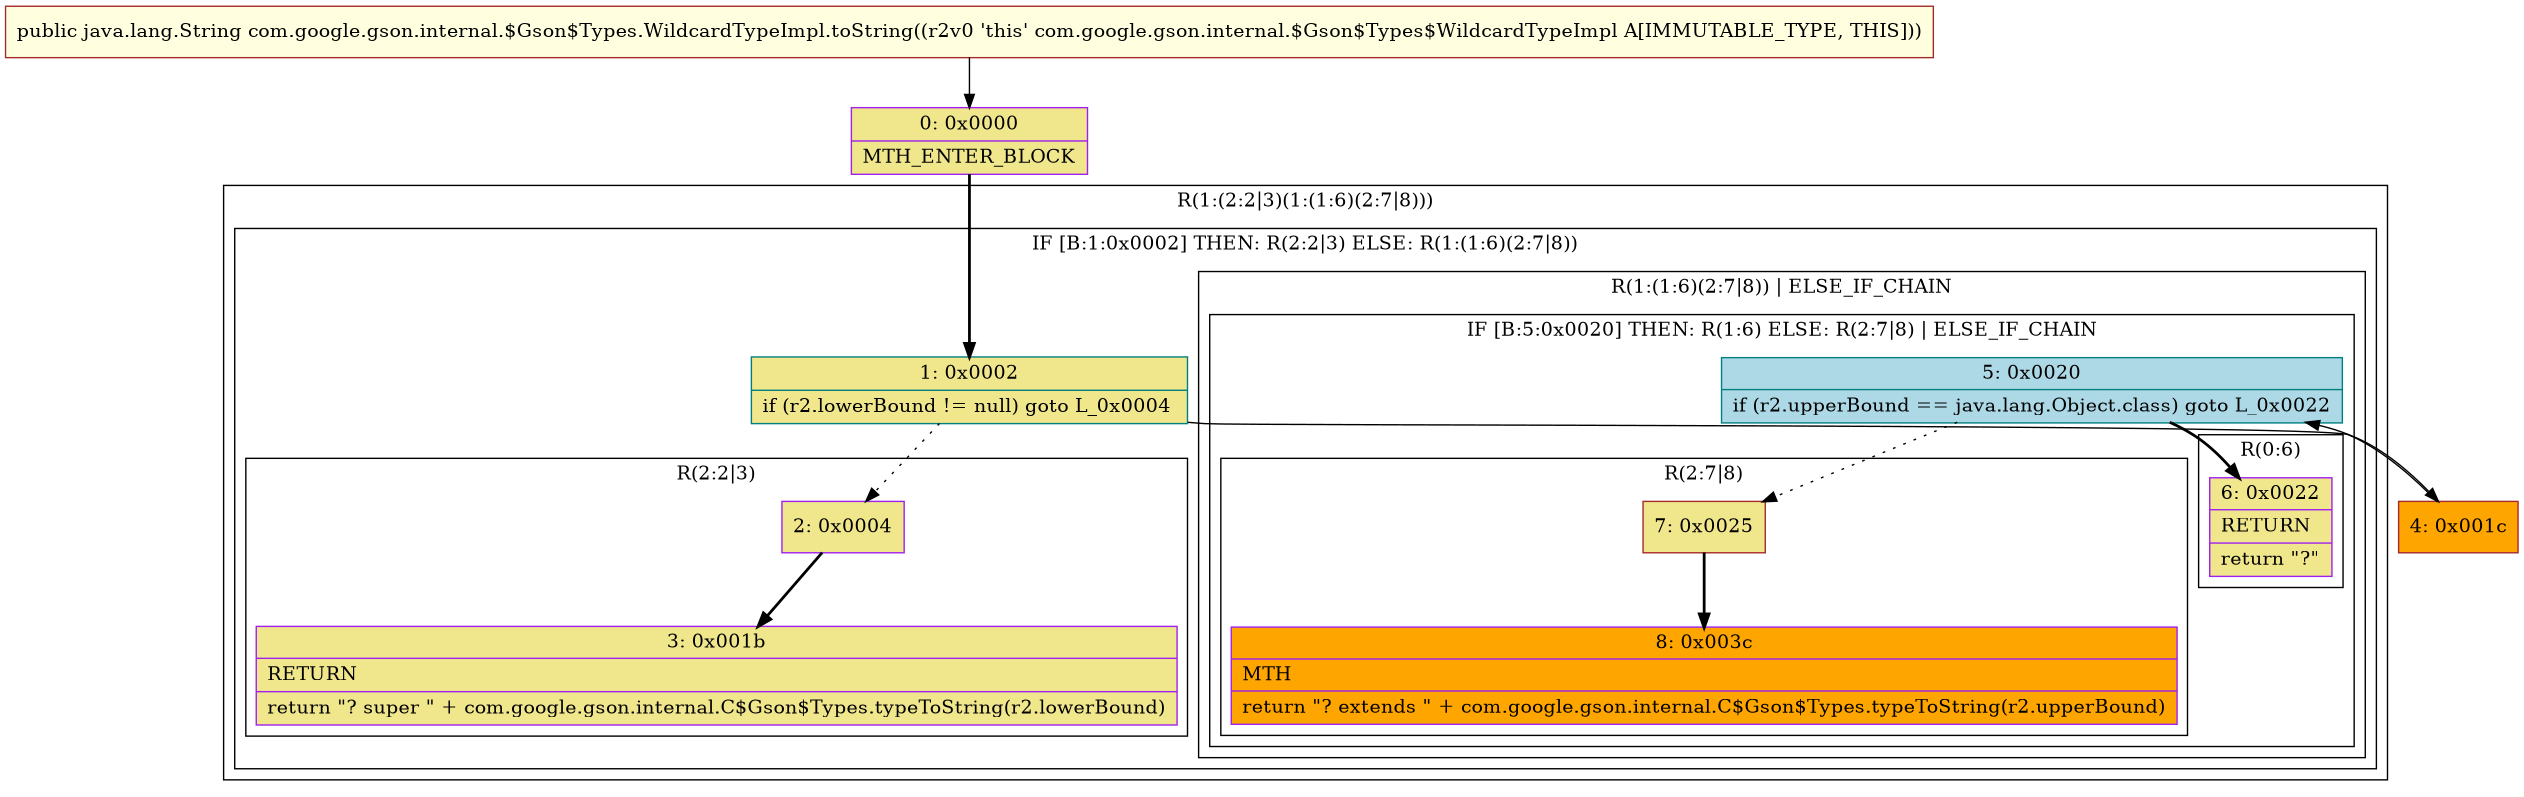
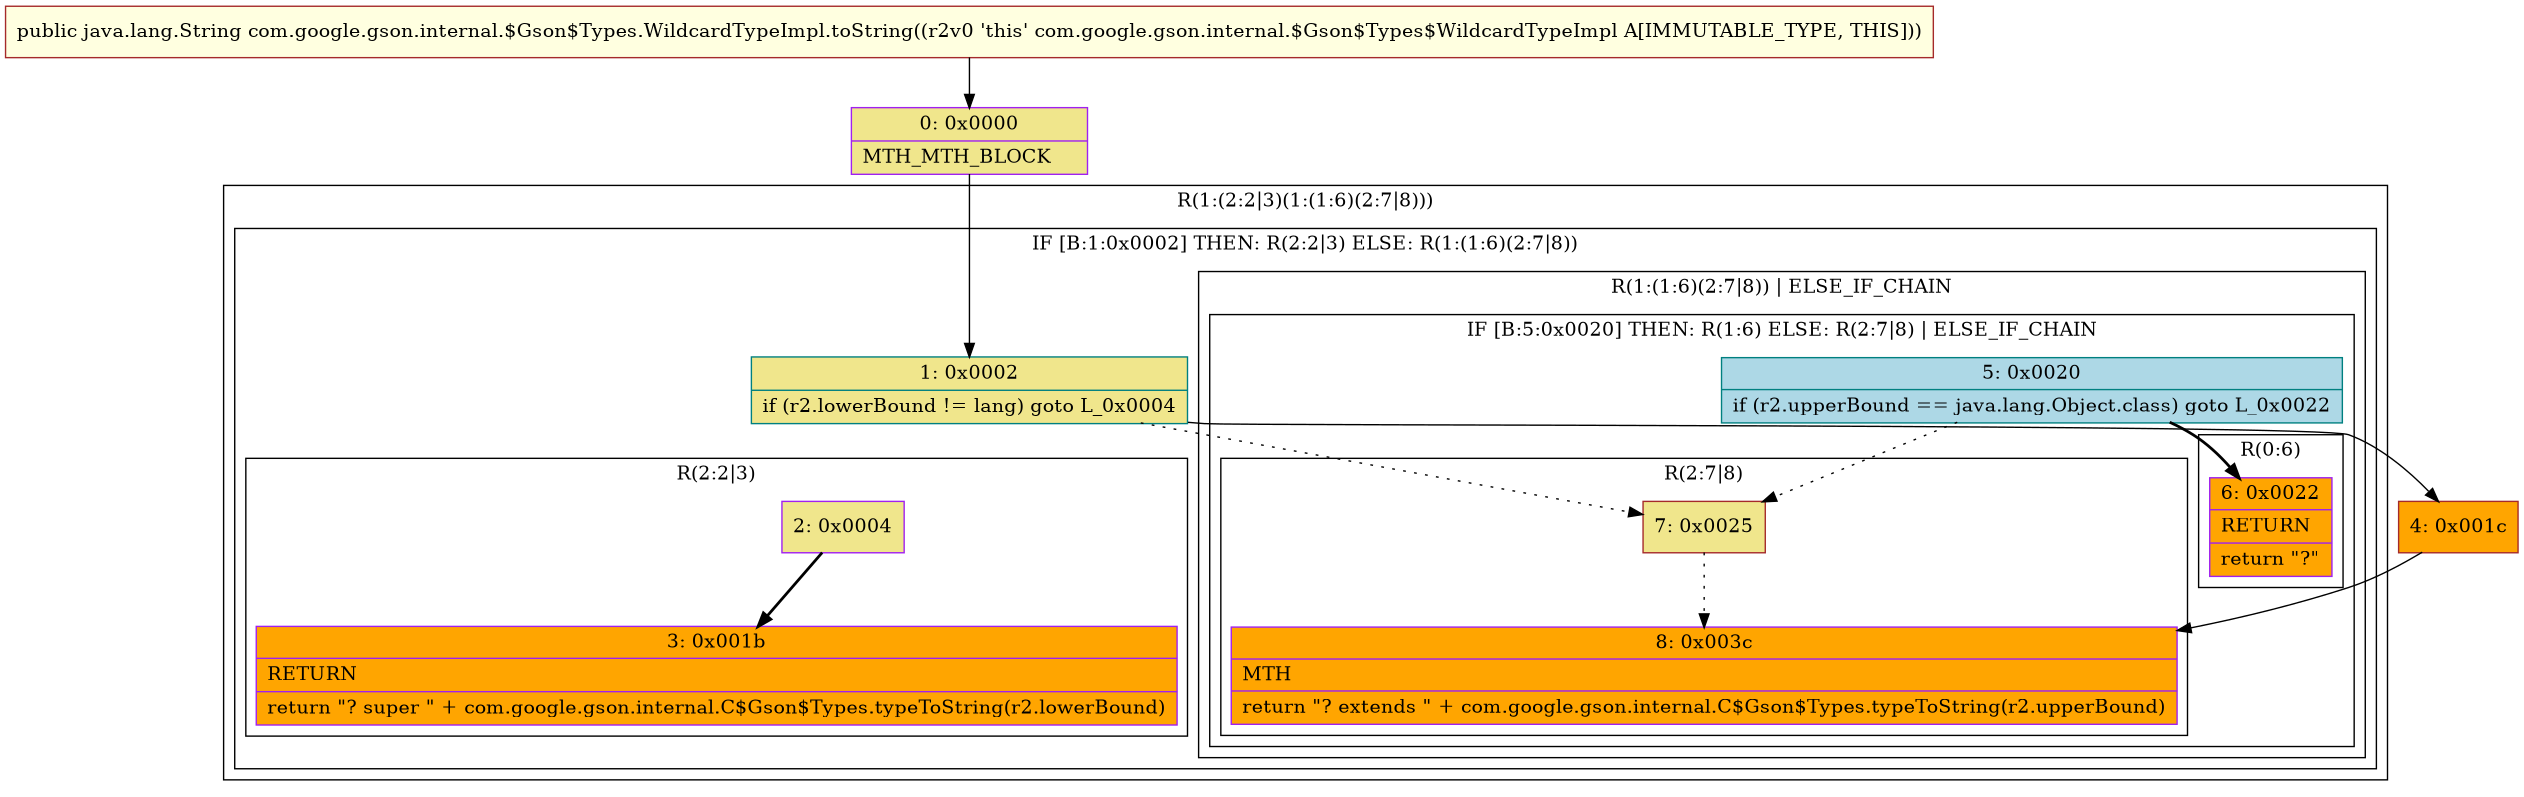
  digraph {
    node [color=purple fillcolor=khaki shape=record style=filled]
    edge [style=solid]
    n1 [label="{2\:\ 0x0004}"]
-   n2 [label="{3\:\ 0x001b|RETURN\l|return \"? super \" + com.google.gson.internal.C$Gson$Types.typeToString(r2.lowerBound)\l}"]
-   n3 [label="{6\:\ 0x0022|RETURN\l|return \"?\"\l}"]
+   n2 [fillcolor=orange label="{3\:\ 0x001b|RETURN\l|return \"? super \" + com.google.gson.internal.C$Gson$Types.typeToString(r2.lowerBound)\l}"]
+   n3 [fillcolor=orange label="{6\:\ 0x0022|RETURN\l|return \"?\"\l}"]
    n4 [color=brown label="{7\:\ 0x0025}"]
    n5 [fillcolor=orange label="{8\:\ 0x003c|MTH\l|return \"? extends \" + com.google.gson.internal.C$Gson$Types.typeToString(r2.upperBound)\l}"]
    n6 [color=teal fillcolor=lightblue label="{5\:\ 0x0020|if (r2.upperBound == java.lang.Object.class) goto L_0x0022\l}"]
-   n7 [color=teal label="{1\:\ 0x0002|if (r2.lowerBound != null) goto L_0x0004\l}"]
+   n7 [color=teal label="{1\:\ 0x0002|if (r2.lowerBound != lang) goto L_0x0004\l}"]
    n8 [color=brown fillcolor=orange label="{4\:\ 0x001c}"]
-   n9 [label="{0\:\ 0x0000|MTH_ENTER_BLOCK\l}"]
+   n9 [label="{0\:\ 0x0000|MTH_MTH_BLOCK\l}"]
    n10 [color=brown fillcolor=lightyellow label="{public java.lang.String com.google.gson.internal.$Gson$Types.WildcardTypeImpl.toString((r2v0 'this' com.google.gson.internal.$Gson$Types$WildcardTypeImpl A[IMMUTABLE_TYPE, THIS])) }"]
    subgraph cluster_1 {
      label="R(1:(2:2|3)(1:(1:6)(2:7|8)))"
      subgraph cluster_2 {
        label="IF [B:1:0x0002] THEN: R(2:2|3) ELSE: R(1:(1:6)(2:7|8))"
        n7
        subgraph cluster_3 {
          label="R(2:2|3)"
          n1
          n2
        }
        subgraph cluster_4 {
          label="R(1:(1:6)(2:7|8)) | ELSE_IF_CHAIN\l"
          subgraph cluster_5 {
            label="IF [B:5:0x0020] THEN: R(1:6) ELSE: R(2:7|8) | ELSE_IF_CHAIN\l"
            n6
            subgraph cluster_6 {
              label="R(0:6)"
              n3
            }
            subgraph cluster_7 {
              label="R(2:7|8)"
              n4
              n5
            }
          }
        }
      }
    }
    n1 -> n2 [style=bold]
-   n4 -> n5 [style=bold]
+   n4 -> n5 [style=dotted]
    n6 -> n3 [style=bold]
    n6 -> n4 [style=dotted]
-   n7 -> n1 [style=dotted]
+   n7 -> n4 [style=dotted]
    n7 -> n8
-   n8 -> n6
-   n9 -> n7 [style=bold]
+   n8 -> n5
+   n9 -> n7
    n10 -> n9
  }
